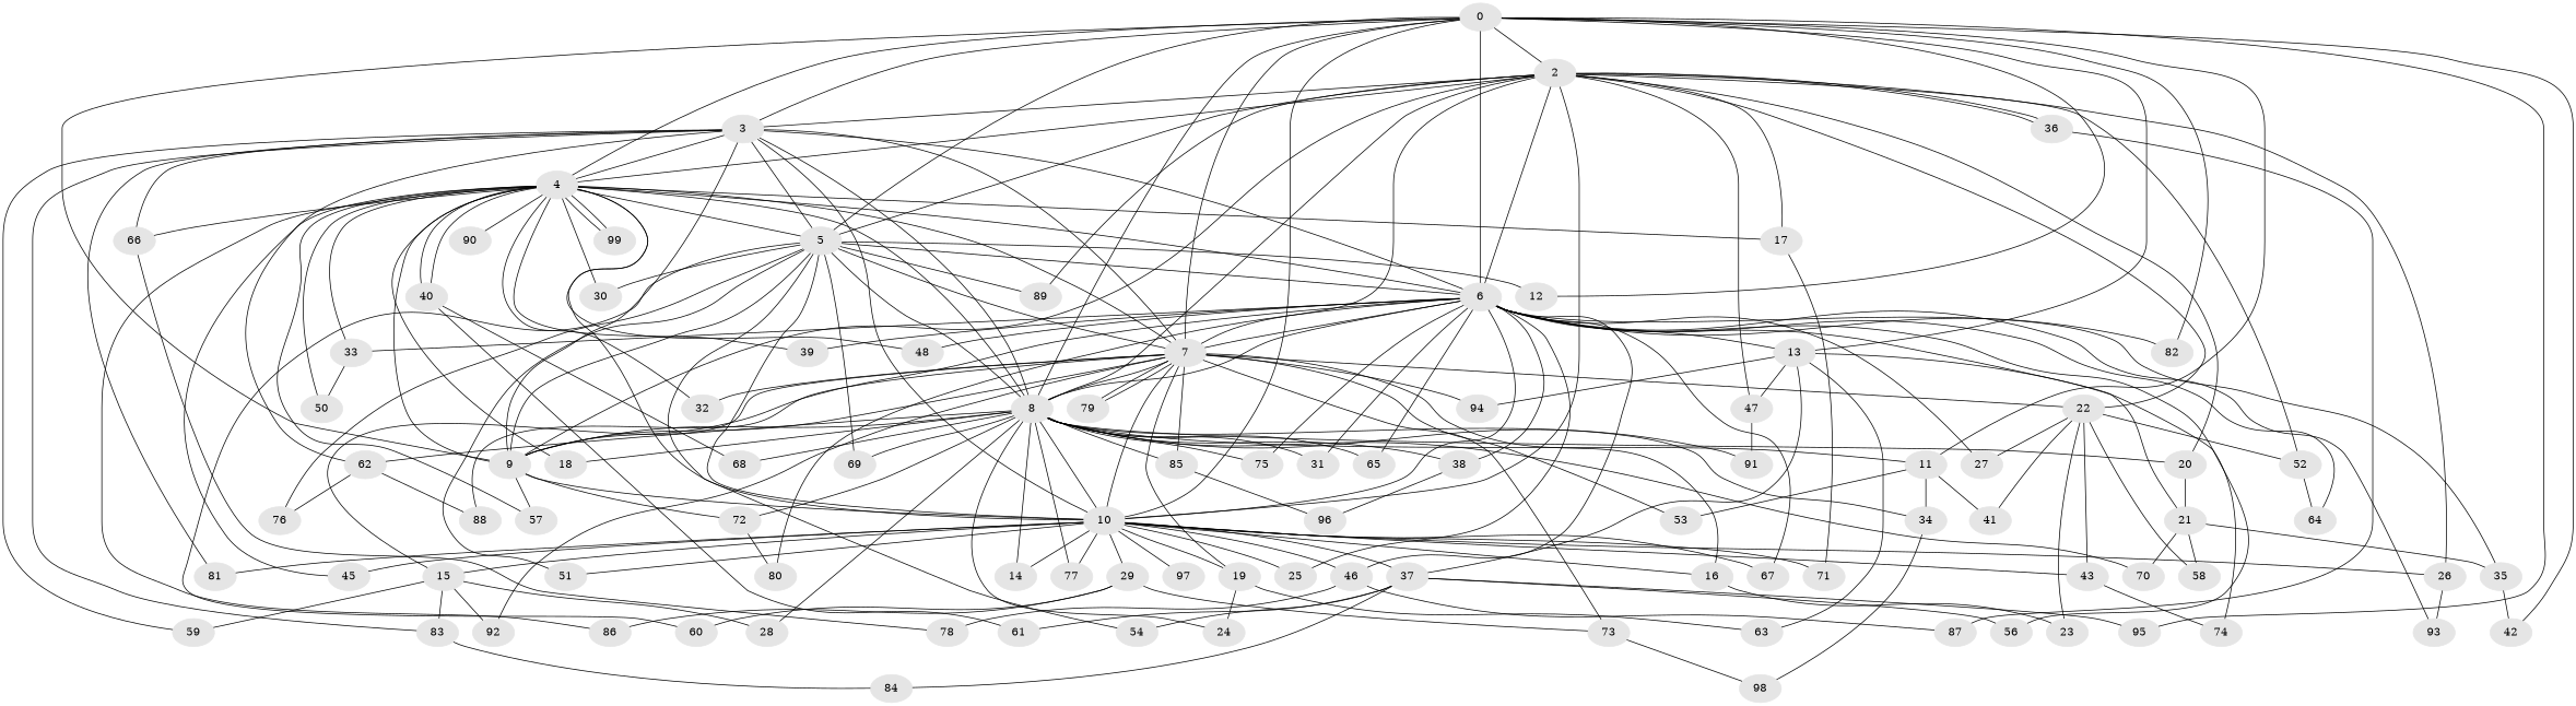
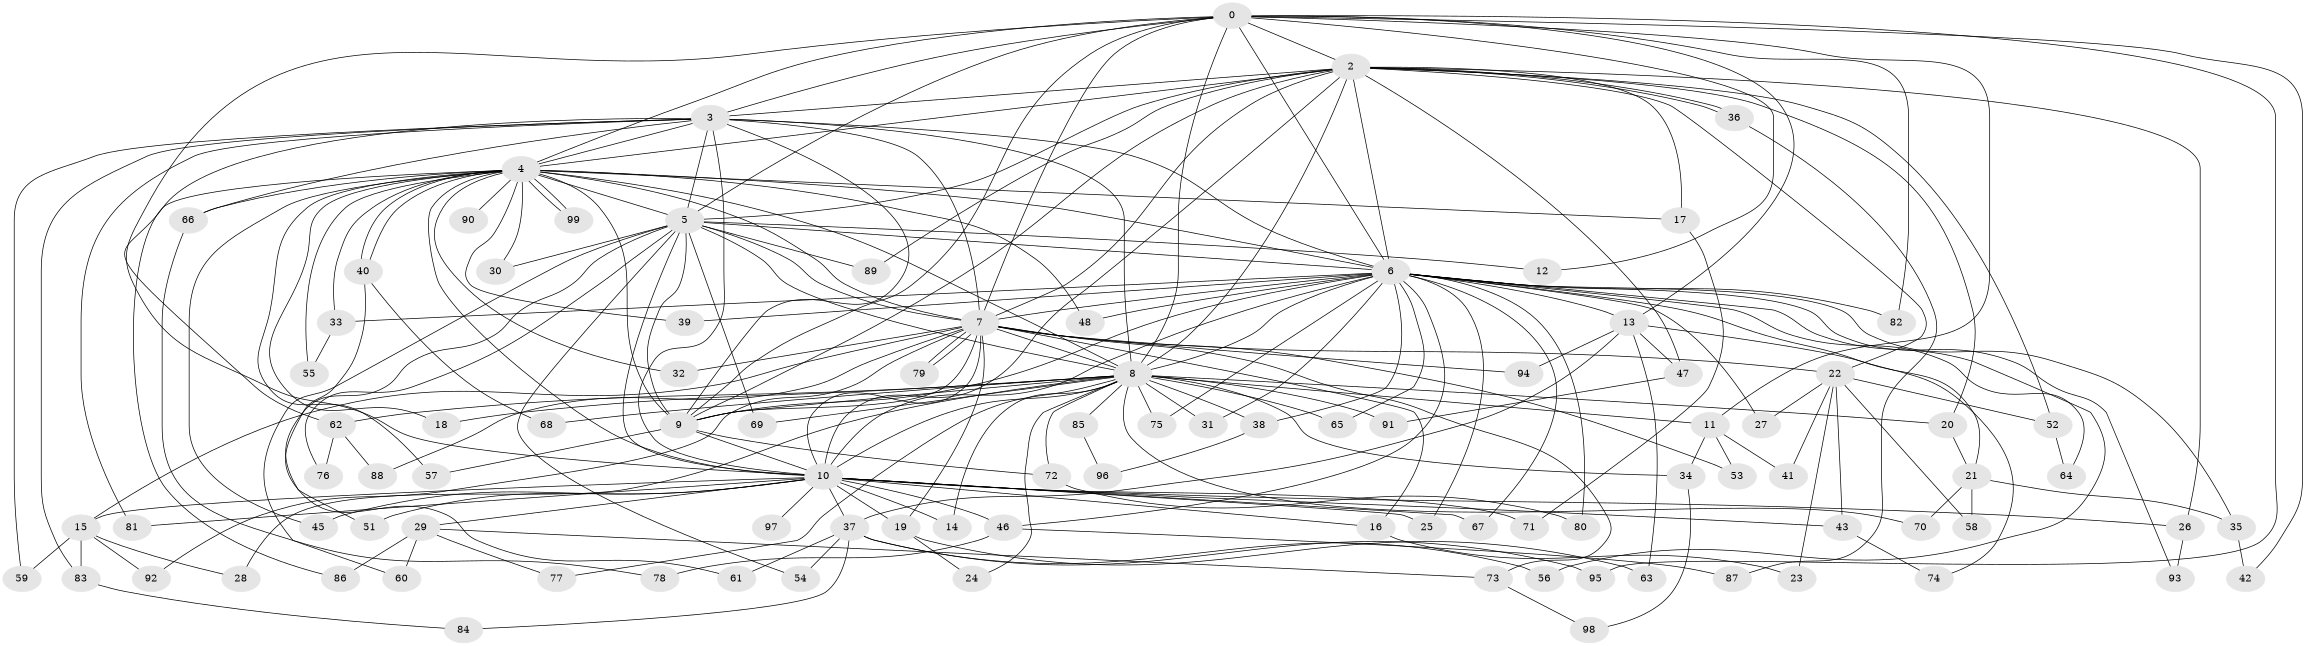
  graph {
    node [color=gray90 style=filled]
    n1 [label=0]
    2
    3
    4
    5
    6
    7
    8
    9
    10
    11
    12
    13
    42
    82
    95
    17
    20
    22
    26
    36
    47
    52
    89
    59
    62
    66
    81
    83
    18
    30
    32
    33
    39
    40
    45
    48
    n38 [label=99]
-   50
+   50 [label=55]
    57
    86
    90
    51
    54
    60
    69
    76
    21
    25
    27
    31
    35
    38
    46
    56
    64
    65
    67
    75
    80
    93
    15
    16
    19
    53
    73
    79
    85
    88
    92
    94
    14
    24
    28
    34
    68
    70
    72
    77
    91
    97
    29
    37
    43
    71
    41
    63
    74
    23
    58
    87
    78
    84
    61
    96
    98
    n1 -- 2
    n1 -- 3
    n1 -- 4
    n1 -- 5
    n1 -- 6
    n1 -- 7
    n1 -- 8
    n1 -- 9
    n1 -- 10
    n1 -- 11
    n1 -- 12
    n1 -- 13
    n1 -- 42
    n1 -- 82
    n1 -- 95
    2 -- 3
    2 -- 4
    2 -- 5
    2 -- 6
    2 -- 7
    2 -- 8
    2 -- 9
    2 -- 10
    2 -- 17
    2 -- 20
    2 -- 22
    2 -- 26
    2 -- 36
    2 -- 36
    2 -- 47
    2 -- 52
    2 -- 89
    3 -- 4
    3 -- 5
    3 -- 6
    3 -- 7
    3 -- 8
    3 -- 9
    3 -- 10
    3 -- 59
    3 -- 62
    3 -- 66
    3 -- 81
    3 -- 83
    4 -- 5
    4 -- 6
    4 -- 7
    4 -- 8
    4 -- 9
    4 -- 10
    4 -- 17
    4 -- 66
    4 -- 18
    4 -- 30
    4 -- 32
    4 -- 33
    4 -- 39
    4 -- 40
    4 -- 40
    4 -- 45
    4 -- 48
    4 -- n38
    4 -- n38
    4 -- 50
    4 -- 57
    4 -- 86
    4 -- 90
    5 -- 6
    5 -- 7
    5 -- 8
    5 -- 9
    5 -- 10
    5 -- 12
    5 -- 89
    5 -- 30
    5 -- 51
    5 -- 54
    5 -- 60
    5 -- 69
    5 -- 76
    6 -- 7
    6 -- 8
    6 -- 9
    6 -- 10
    6 -- 13
    6 -- 82
    6 -- 33
    6 -- 39
    6 -- 48
    6 -- 21
    6 -- 25
    6 -- 27
    6 -- 31
    6 -- 35
    6 -- 38
    6 -- 46
    6 -- 56
    6 -- 64
    6 -- 65
    6 -- 67
    6 -- 75
    6 -- 80
    6 -- 93
    7 -- 8
    7 -- 9
    7 -- 10
    7 -- 22
    7 -- 32
    7 -- 15
    7 -- 16
    7 -- 19
    7 -- 53
    7 -- 73
    7 -- 79
    7 -- 79
-   7 -- 85
    7 -- 88
    7 -- 92
    7 -- 94
    8 -- 9
    8 -- 10
    8 -- 11
    8 -- 20
    8 -- 62
    8 -- 18
    8 -- 69
    8 -- 31
    8 -- 38
    8 -- 65
    8 -- 75
    8 -- 85
    8 -- 14
    8 -- 24
    8 -- 28
    8 -- 34
    8 -- 68
    8 -- 70
    8 -- 72
    8 -- 77
    8 -- 91
    9 -- 10
    9 -- 57
    9 -- 72
    10 -- 26
    10 -- 81
    10 -- 45
    10 -- 51
    10 -- 25
    10 -- 46
    10 -- 67
    10 -- 15
    10 -- 16
    10 -- 19
    10 -- 14
-   10 -- 77
+   29 -- 77
    10 -- 97
    10 -- 29
    10 -- 37
    10 -- 43
    10 -- 71
    11 -- 53
    11 -- 34
    11 -- 41
    13 -- 47
    13 -- 94
    13 -- 37
    13 -- 63
    13 -- 74
    17 -- 71
    20 -- 21
    22 -- 52
    22 -- 27
    22 -- 43
    22 -- 41
    22 -- 23
    22 -- 58
    26 -- 93
    36 -- 87
    47 -- 91
    52 -- 64
    62 -- 76
    62 -- 88
    66 -- 78
    83 -- 84
    33 -- 50
    40 -- 68
    40 -- 61
    21 -- 35
    21 -- 70
    21 -- 58
    35 -- 42
    38 -- 96
    46 -- 87
    46 -- 78
    15 -- 59
    15 -- 83
    15 -- 92
    15 -- 28
    16 -- 23
    19 -- 24
    19 -- 63
    73 -- 98
    85 -- 96
    34 -- 98
    72 -- 80
    29 -- 86
    29 -- 60
    29 -- 73
    37 -- 95
    37 -- 54
    37 -- 56
    37 -- 84
    37 -- 61
    43 -- 74
  }
